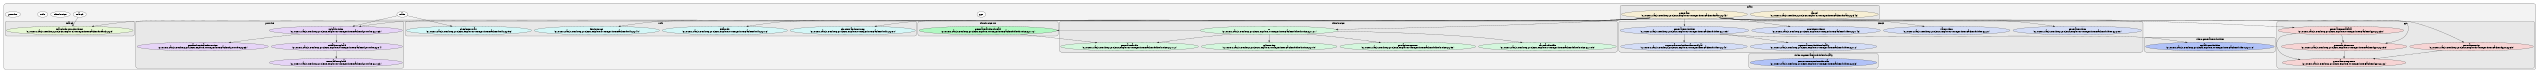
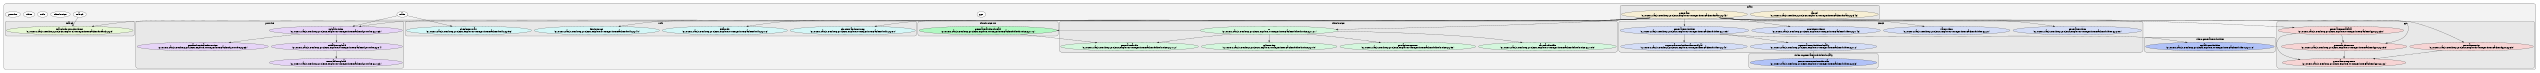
  digraph {
    clusterrank=local
    rankdir=TB
    node [fillcolor="#ffffffb2" fontcolor="#000000" group=5 style=filled]
    edge [color="#000000" style=solid]
    n1 [fillcolor="#feccccb2" group=0 label="generate_metadata\n(C:/Users/sanju/Desktop/projects/explore/MoneyPrinter\Backend\gpt.py:230)"]
    n2 [fillcolor="#feccccb2" group=0 label="generate_response\n(C:/Users/sanju/Desktop/projects/explore/MoneyPrinter\Backend\gpt.py:22)"]
    n3 [fillcolor="#feccccb2" group=0 label="generate_script\n(C:/Users/sanju/Desktop/projects/explore/MoneyPrinter\Backend\gpt.py:69)"]
    n4 [fillcolor="#feccccb2" group=0 label="get_search_terms\n(C:/Users/sanju/Desktop/projects/explore/MoneyPrinter\Backend\gpt.py:159)"]
    n5 [fillcolor="#fef2ccb2" group=1 label="cancel\n(C:/Users/sanju/Desktop/projects/explore/MoneyPrinter\Backend\main.py:346)"]
    n6 [fillcolor="#fef2ccb2" group=1 label="generate\n(C:/Users/sanju/Desktop/projects/explore/MoneyPrinter\Backend\main.py:43)"]
    n7 [fillcolor="#e5feccb2" group=2 label="search_for_stock_videos\n(C:/Users/sanju/Desktop/projects/explore/MoneyPrinter\Backend\search.py:9)"]
    n8 [fillcolor="#ccfed8b2" group=3 label="generate_audio\n(C:/Users/sanju/Desktop/projects/explore/MoneyPrinter\Backend\tiktokvoice.py:112)"]
    n9 [fillcolor="#ccfed8b2" group=3 label="get_api_response\n(C:/Users/sanju/Desktop/projects/explore/MoneyPrinter\Backend\tiktokvoice.py:98)"]
    n10 [fillcolor="#ccfed8b2" group=3 label="save_audio_file\n(C:/Users/sanju/Desktop/projects/explore/MoneyPrinter\Backend\tiktokvoice.py:105)"]
    n11 [fillcolor="#ccfed8b2" group=3 label="split_string\n(C:/Users/sanju/Desktop/projects/explore/MoneyPrinter\Backend\tiktokvoice.py:79)"]
    n12 [fillcolor="#ccfed8b2" group=3 label="tts\n(C:/Users/sanju/Desktop/projects/explore/MoneyPrinter\Backend\tiktokvoice.py:121)"]
    n13 [fillcolor="#99ffb2b2" group=3 label="generate_audio_thread\n(C:/Users/sanju/Desktop/projects/explore/MoneyPrinter\Backend\tiktokvoice.py:172)"]
    n14 [fillcolor="#ccfefeb2" group=4 label="check_env_vars\n(C:/Users/sanju/Desktop/projects/explore/MoneyPrinter\Backend\utils.py:96)"]
    n15 [fillcolor="#ccfefeb2" group=4 label="choose_random_song\n(C:/Users/sanju/Desktop/projects/explore/MoneyPrinter\Backend\utils.py:80)"]
    n16 [fillcolor="#ccfefeb2" group=4 label="clean_dir\n(C:/Users/sanju/Desktop/projects/explore/MoneyPrinter\Backend\utils.py:16)"]
    n17 [fillcolor="#ccfefeb2" group=4 label="fetch_songs\n(C:/Users/sanju/Desktop/projects/explore/MoneyPrinter\Backend\utils.py:40)"]
    n18 [fillcolor="#ccd8feb2" label="__generate_subtitles_assemblyai\n(C:/Users/sanju/Desktop/projects/explore/MoneyPrinter\Backend\video.py:40)"]
    n19 [fillcolor="#ccd8feb2" label="__generate_subtitles_locally\n(C:/Users/sanju/Desktop/projects/explore/MoneyPrinter\Backend\video.py:72)"]
    n20 [fillcolor="#ccd8feb2" label="combine_videos\n(C:/Users/sanju/Desktop/projects/explore/MoneyPrinter\Backend\video.py:146)"]
    n21 [fillcolor="#ccd8feb2" label="generate_subtitles\n(C:/Users/sanju/Desktop/projects/explore/MoneyPrinter\Backend\video.py:105)"]
    n22 [fillcolor="#ccd8feb2" label="generate_video\n(C:/Users/sanju/Desktop/projects/explore/MoneyPrinter\Backend\video.py:208)"]
    n23 [fillcolor="#ccd8feb2" label="save_video\n(C:/Users/sanju/Desktop/projects/explore/MoneyPrinter\Backend\video.py:21)"]
    n24 [fillcolor="#99b2ffb2" label="convert_to_srt_time_format\n(C:/Users/sanju/Desktop/projects/explore/MoneyPrinter\Backend\video.py:83)"]
    n25 [fillcolor="#99b2ffb2" label="equalize_subtitles\n(C:/Users/sanju/Desktop/projects/explore/MoneyPrinter\Backend\video.py:118)"]
    n26 [fillcolor="#e5ccfeb2" group=6 label="get_authenticated_service\n(C:/Users/sanju/Desktop/projects/explore/MoneyPrinter\Backend\youtube.py:63)"]
    n27 [fillcolor="#e5ccfeb2" group=6 label="initialize_upload\n(C:/Users/sanju/Desktop/projects/explore/MoneyPrinter\Backend\youtube.py:84)"]
    n28 [fillcolor="#e5ccfeb2" group=6 label="resumable_upload\n(C:/Users/sanju/Desktop/projects/explore/MoneyPrinter\Backend\youtube.py:123)"]
    n29 [fillcolor="#e5ccfeb2" group=6 label="upload_video\n(C:/Users/sanju/Desktop/projects/explore/MoneyPrinter\Backend\youtube.py:163)"]
    n30 [group=0 label=gpt]
    n31 [group=1 label=main]
    n32 [group=2 label=search]
    n33 [group=3 label=tiktokvoice]
    n34 [group=4 label=utils]
+   n35 [label=video]
    n36 [group=6 label=youtube]
    subgraph cluster_1 {
      fillcolor="#80808018"
      style="filled,rounded"
      n30
      n31
      n32
      n33
      n34
+     n35
      n36
      subgraph cluster_2 {
        fillcolor="#80808018"
        label=gpt
        style="filled,rounded"
        n1
        n2
        n3
        n4
      }
      subgraph cluster_3 {
        fillcolor="#80808018"
        label=main
        style="filled,rounded"
        n5
        n6
      }
      subgraph cluster_4 {
        fillcolor="#80808018"
        label=search
        style="filled,rounded"
        n7
      }
      subgraph cluster_5 {
        fillcolor="#80808018"
        label=tiktokvoice
        style="filled,rounded"
        n8
        n9
        n10
        n11
        n12
      }
      subgraph cluster_6 {
        fillcolor="#80808018"
        label="tiktokvoice.tts"
        style="filled,rounded"
        n13
      }
      subgraph cluster_7 {
        fillcolor="#80808018"
        label=utils
        style="filled,rounded"
        n14
        n15
        n16
        n17
      }
      subgraph cluster_8 {
        fillcolor="#80808018"
        label=check
        style="filled,rounded"
        n18
        n19
        n20
        n21
        n22
        n23
      }
      subgraph cluster_9 {
        fillcolor="#80808018"
        label="video.__generate_subtitles_locally"
        style="filled,rounded"
        n24
      }
      subgraph cluster_10 {
        fillcolor="#80808018"
        label="video.generate_subtitles"
        style="filled,rounded"
        n25
      }
      subgraph cluster_11 {
        fillcolor="#80808018"
        label=youtube
        style="filled,rounded"
        n26
        n27
        n28
        n29
      }
    }
    n1 -> n2
    n1 -> n4
    n3 -> n2
    n4 -> n2
    n6 -> n1
    n6 -> n3
    n6 -> n4
    n6 -> n7
    n6 -> n12
    n6 -> n15
    n6 -> n16
    n6 -> n17
    n6 -> n20
    n6 -> n21
    n6 -> n22
    n6 -> n23
    n6 -> n29
    n12 -> n8
    n12 -> n9
    n12 -> n10
    n12 -> n11
    n12 -> n13
    n13 -> n8
    n19 -> n24
    n21 -> n18
    n21 -> n19
    n21 -> n25
    n27 -> n28
    n29 -> n26
    n29 -> n27
    n31 -> n14
    n31 -> n29
    n32 -> n7
  }
